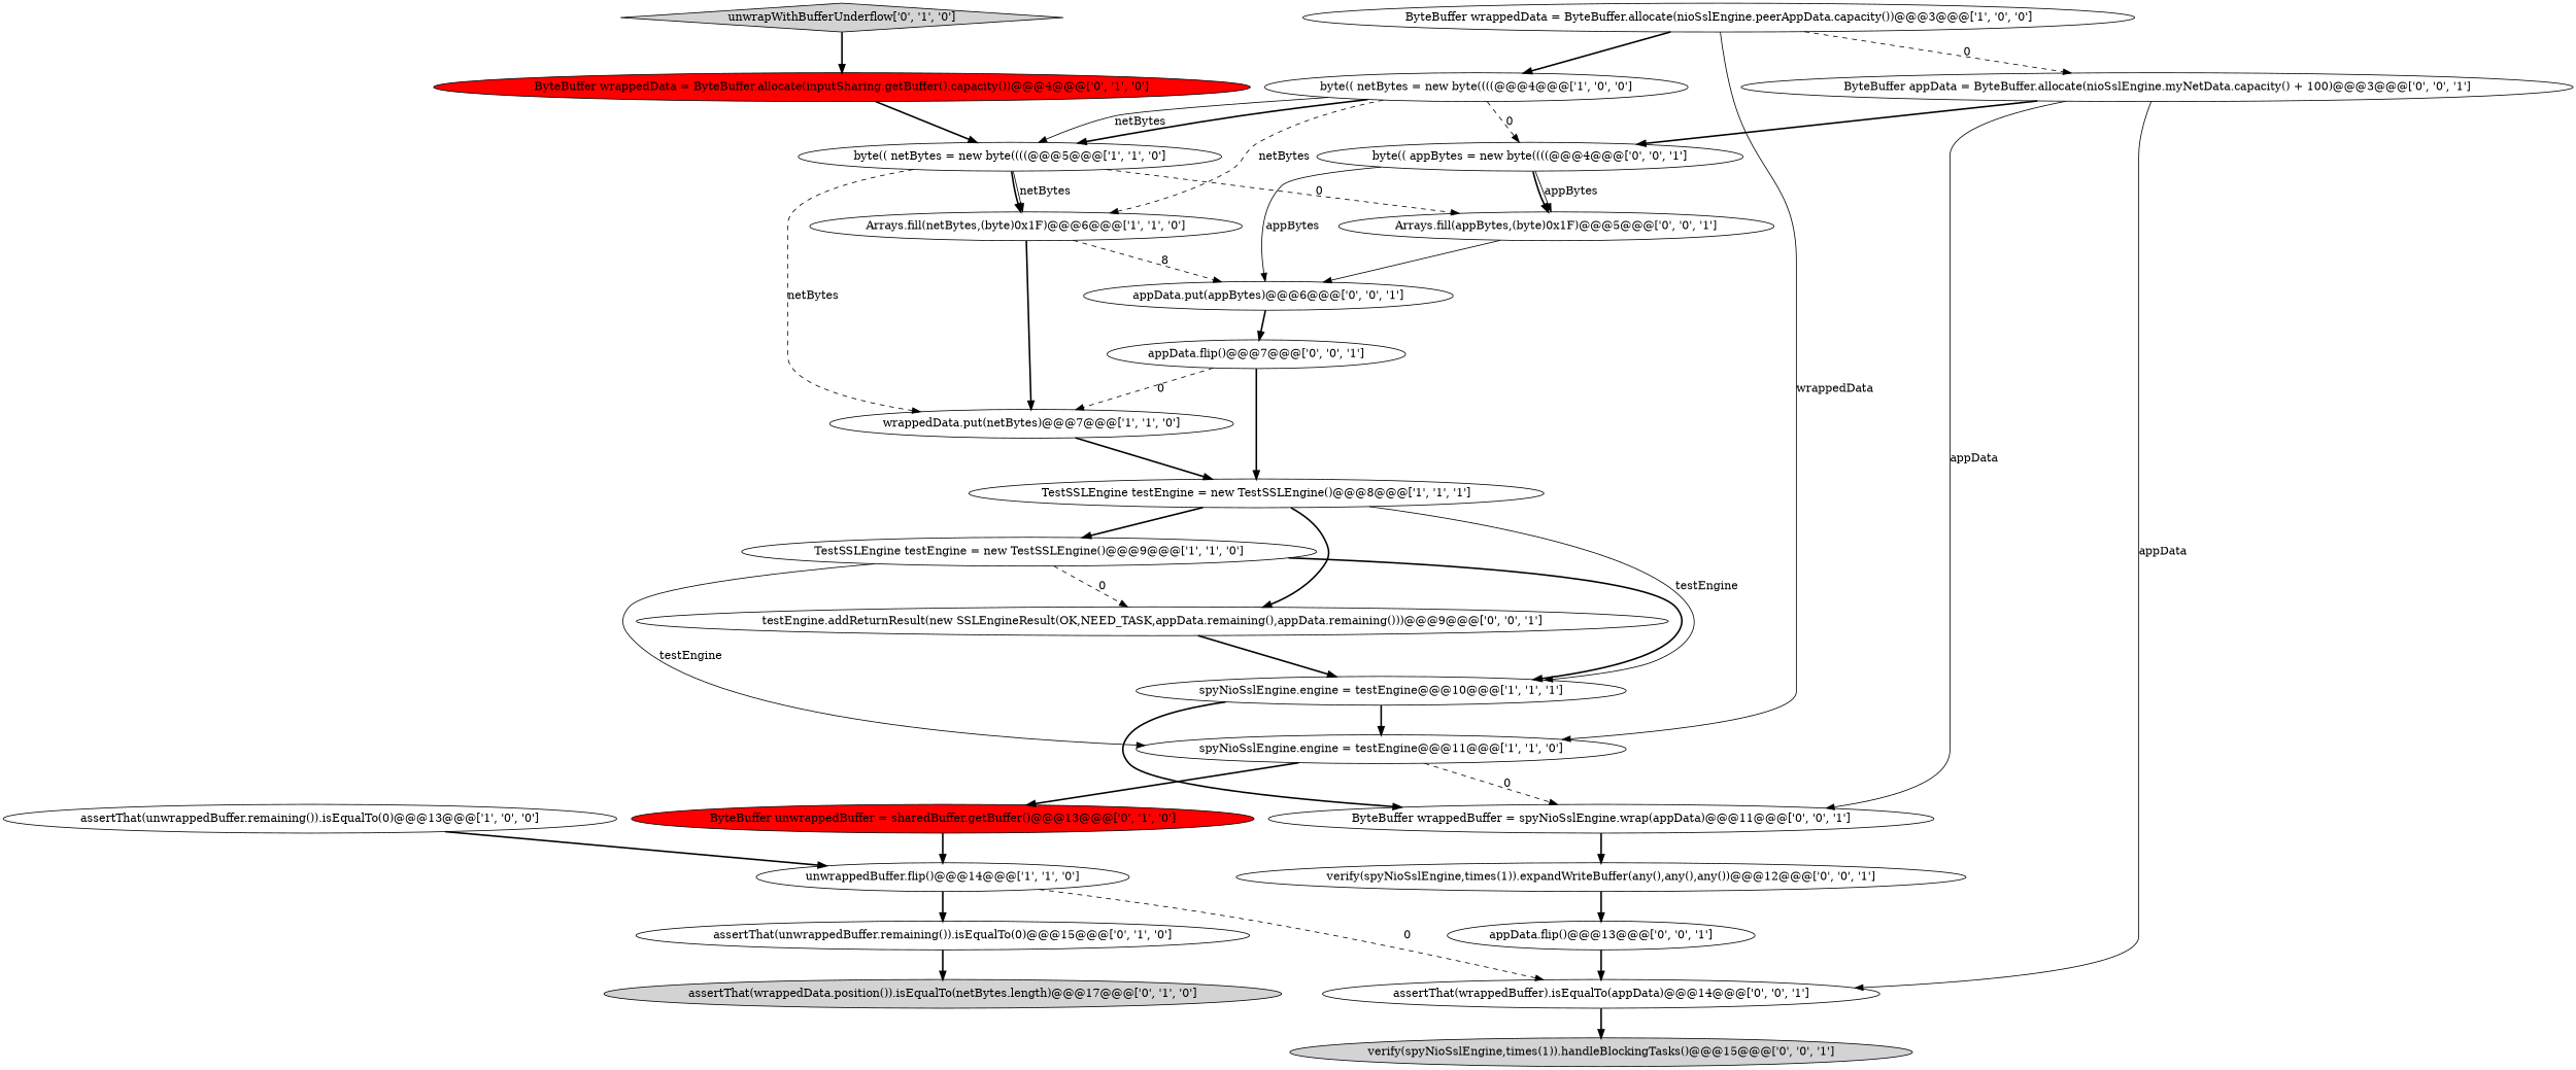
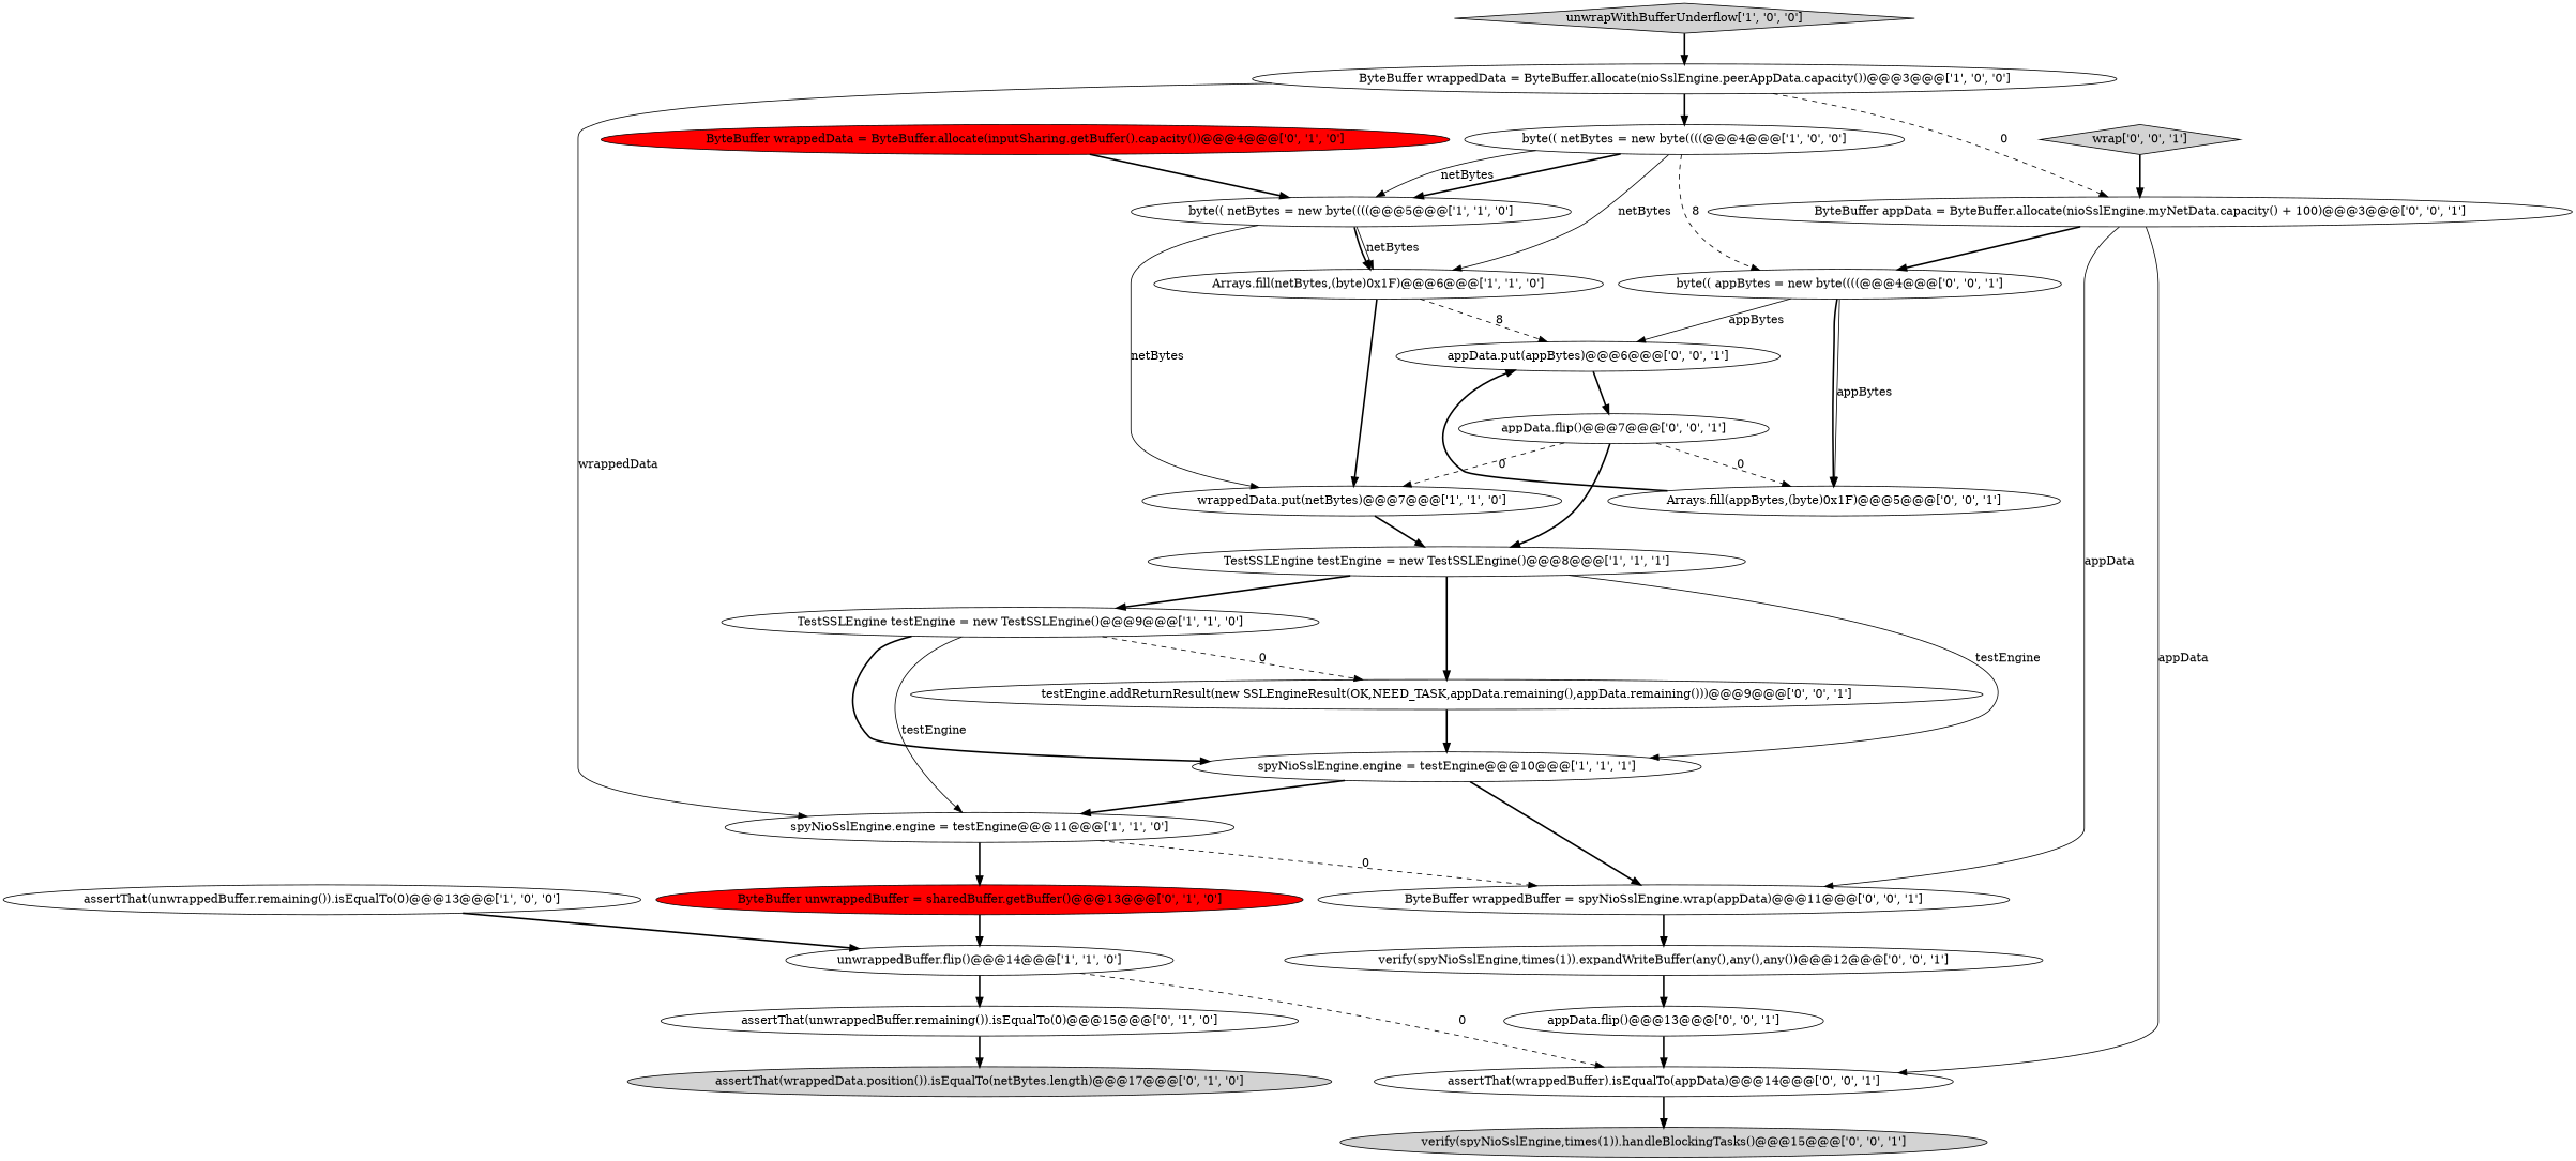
  digraph {
    node [fillcolor=white shape=ellipse style=filled]
    edge [style=bold]
+   n1 [fillcolor=lightgray label="wrap['0', '0', '1']" shape=diamond]
    n2 [label="ByteBuffer appData = ByteBuffer.allocate(nioSslEngine.myNetData.capacity() + 100)@@@3@@@['0', '0', '1']"]
    n3 [label="ByteBuffer wrappedBuffer = spyNioSslEngine.wrap(appData)@@@11@@@['0', '0', '1']"]
    n4 [label="byte(( appBytes = new byte((((@@@4@@@['0', '0', '1']"]
    n5 [label="assertThat(wrappedBuffer).isEqualTo(appData)@@@14@@@['0', '0', '1']"]
    n6 [label="Arrays.fill(netBytes,(byte)0x1F)@@@6@@@['1', '1', '0']"]
    n7 [label="wrappedData.put(netBytes)@@@7@@@['1', '1', '0']"]
    n8 [label="appData.put(appBytes)@@@6@@@['0', '0', '1']"]
    n9 [label="TestSSLEngine testEngine = new TestSSLEngine()@@@8@@@['1', '1', '1']"]
    n10 [label="appData.flip()@@@7@@@['0', '0', '1']"]
+   n11 [fillcolor=lightgray label="unwrapWithBufferUnderflow['1', '0', '0']" shape=diamond]
    n12 [label="ByteBuffer wrappedData = ByteBuffer.allocate(nioSslEngine.peerAppData.capacity())@@@3@@@['1', '0', '0']"]
    n13 [label="spyNioSslEngine.engine = testEngine@@@11@@@['1', '1', '0']"]
    n14 [label="byte(( netBytes = new byte((((@@@4@@@['1', '0', '0']"]
    n15 [fillcolor=red label="ByteBuffer unwrappedBuffer = sharedBuffer.getBuffer()@@@13@@@['0', '1', '0']"]
    n16 [label="verify(spyNioSslEngine,times(1)).expandWriteBuffer(any(),any(),any())@@@12@@@['0', '0', '1']"]
    n17 [label="unwrappedBuffer.flip()@@@14@@@['1', '1', '0']"]
    n18 [label="assertThat(unwrappedBuffer.remaining()).isEqualTo(0)@@@15@@@['0', '1', '0']"]
    n19 [fillcolor=lightgray label="assertThat(wrappedData.position()).isEqualTo(netBytes.length)@@@17@@@['0', '1', '0']"]
    n20 [label="byte(( netBytes = new byte((((@@@5@@@['1', '1', '0']"]
    n21 [label="Arrays.fill(appBytes,(byte)0x1F)@@@5@@@['0', '0', '1']"]
    n22 [fillcolor=red label="ByteBuffer wrappedData = ByteBuffer.allocate(inputSharing.getBuffer().capacity())@@@4@@@['0', '1', '0']"]
-   n23 [fillcolor=lightgray label="unwrapWithBufferUnderflow['0', '1', '0']" shape=diamond]
    n24 [label="TestSSLEngine testEngine = new TestSSLEngine()@@@9@@@['1', '1', '0']"]
    n25 [label="testEngine.addReturnResult(new SSLEngineResult(OK,NEED_TASK,appData.remaining(),appData.remaining()))@@@9@@@['0', '0', '1']"]
    n26 [label="spyNioSslEngine.engine = testEngine@@@10@@@['1', '1', '1']"]
    n27 [fillcolor=lightgray label="verify(spyNioSslEngine,times(1)).handleBlockingTasks()@@@15@@@['0', '0', '1']"]
    n28 [label="appData.flip()@@@13@@@['0', '0', '1']"]
    n29 [label="assertThat(unwrappedBuffer.remaining()).isEqualTo(0)@@@13@@@['1', '0', '0']"]
+   n1 -> n2
    n2 -> n3 [label=appData style=solid]
    n2 -> n4
    n2 -> n5 [label=appData style=solid]
    n3 -> n16
    n4 -> n8 [label=appBytes style=solid]
    n4 -> n21 [label=appBytes style=solid]
    n4 -> n21
    n5 -> n27
    n6 -> n7
    n6 -> n8 [label=8 style=dashed]
    n7 -> n9
    n8 -> n10
    n9 -> n24
    n9 -> n25
    n9 -> n26 [label=testEngine style=solid]
    n10 -> n7 [label=0 style=dashed]
    n10 -> n9
+   n11 -> n12
    n12 -> n2 [label=0 style=dashed]
    n12 -> n13 [label=wrappedData style=solid]
    n12 -> n14
    n13 -> n3 [label=0 style=dashed]
    n13 -> n15
-   n14 -> n4 [label=0 style=dashed]
-   n14 -> n6 [label=netBytes style=dashed]
+   n14 -> n4 [label=8 style=dashed]
+   n14 -> n6 [label=netBytes style=solid]
    n14 -> n20
    n14 -> n20 [label=netBytes style=solid]
    n15 -> n17
    n16 -> n28
    n17 -> n5 [label=0 style=dashed]
    n17 -> n18
    n18 -> n19
    n20 -> n6
    n20 -> n6 [label=netBytes style=solid]
-   n20 -> n7 [label=netBytes style=dashed]
-   n20 -> n21 [label=0 style=dashed]
-   n21 -> n8 [style=solid]
+   n20 -> n7 [label=netBytes style=solid]
+   n10 -> n21 [label=0 style=dashed]
+   n21 -> n8
    n22 -> n20
-   n23 -> n22
    n24 -> n13 [label=testEngine style=solid]
    n24 -> n25 [label=0 style=dashed]
    n24 -> n26
    n25 -> n26
    n26 -> n3
    n26 -> n13
    n28 -> n5
    n29 -> n17
  }
